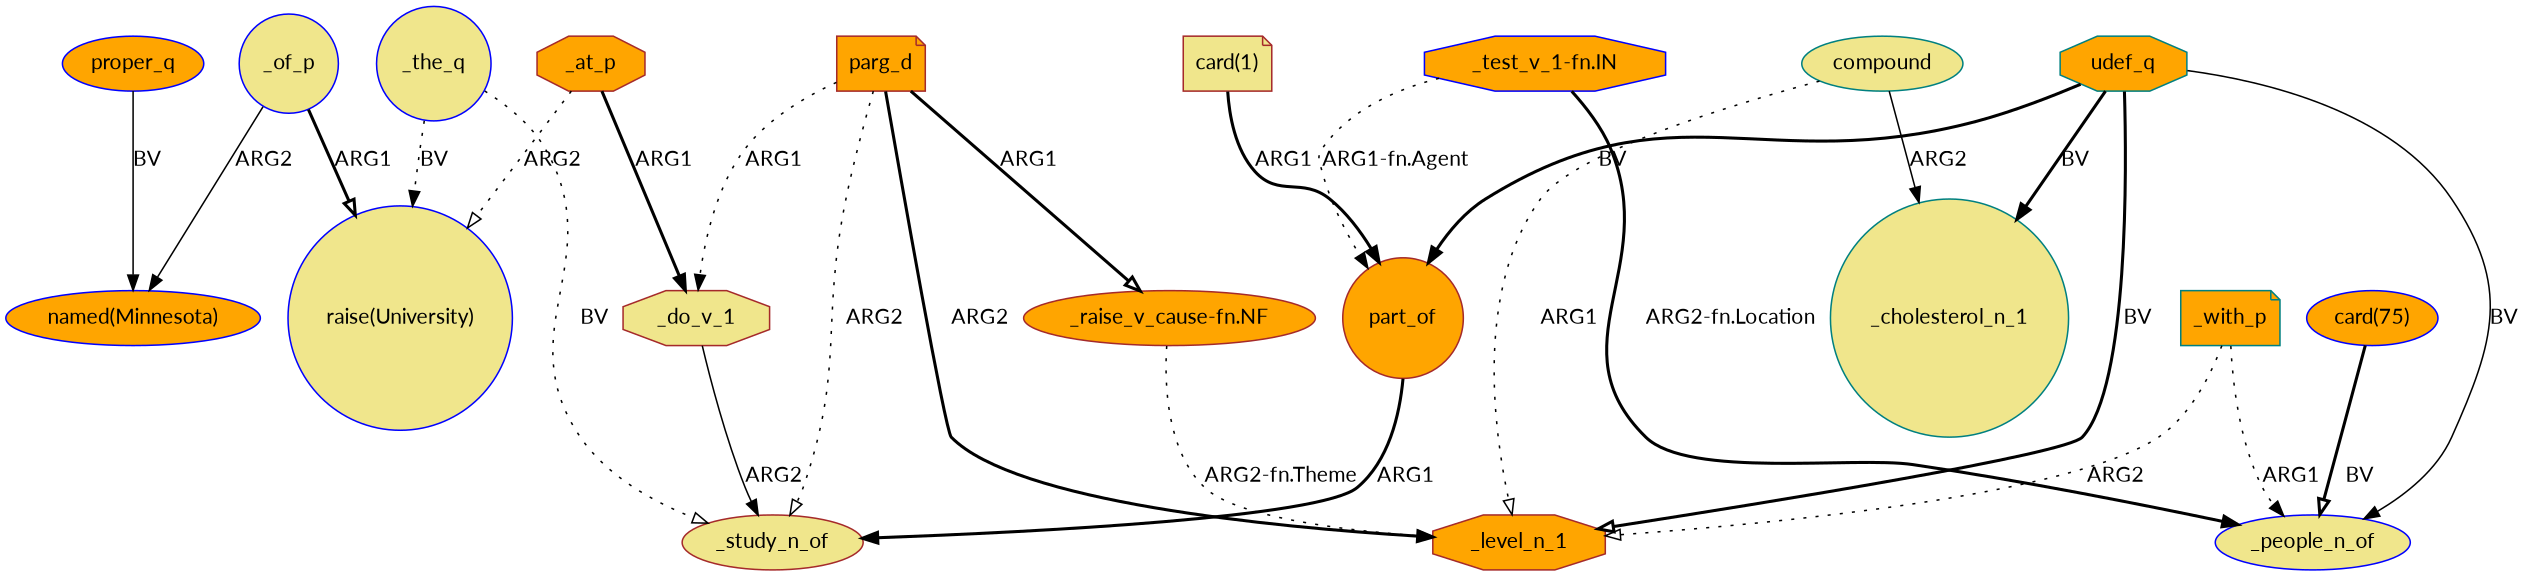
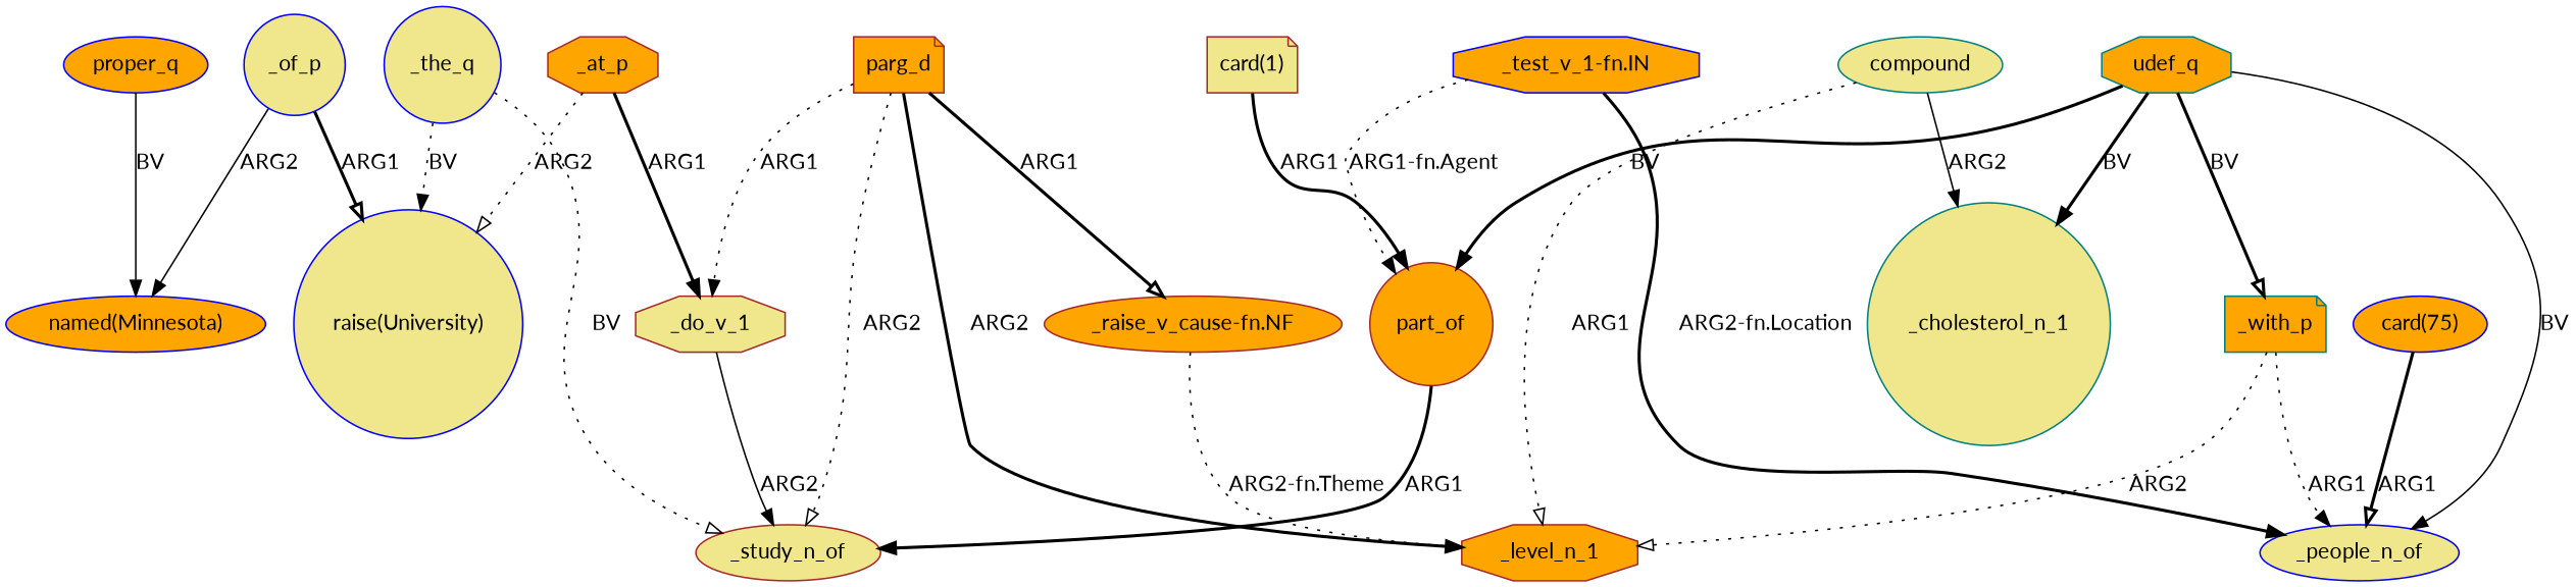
  digraph {
    fontname=Lato
    node [color=blue fillcolor=orange fontname=Lato shape=ellipse style=filled]
    edge [arrowhead=normal fontname=Lato style=bold]
    _the_q [fillcolor=khaki shape=circle]
    _study_n_of [color=brown fillcolor=khaki]
    n3 [fillcolor=khaki label="raise(University)" shape=circle]
    parg_d [color=brown shape=note]
    _do_v_1 [color=brown fillcolor=khaki shape=octagon]
    _level_n_1 [color=brown shape=octagon]
    "_raise_v_cause-fn.NF" [color=brown]
    udef_q [color=teal shape=octagon]
    part_of [color=brown shape=circle]
    _people_n_of [fillcolor=khaki]
    _cholesterol_n_1 [color=teal fillcolor=khaki shape=circle]
    _with_p [color=teal shape=note]
    "card(75)"
    _at_p [color=brown shape=octagon]
    "_test_v_1-fn.IN" [shape=octagon]
    _of_p [fillcolor=khaki shape=circle]
    "named(Minnesota)"
    proper_q
    "card(1)" [color=brown fillcolor=khaki shape=note]
    compound [color=teal fillcolor=khaki]
    _the_q -> _study_n_of [arrowhead=onormal label=BV style=dotted]
    _the_q -> n3 [label=BV style=dotted]
    parg_d -> _study_n_of [arrowhead=onormal label=ARG2 style=dotted]
    parg_d -> _do_v_1 [label=ARG1 style=dotted]
    parg_d -> _level_n_1 [label=ARG2]
    parg_d -> "_raise_v_cause-fn.NF" [arrowhead=onormal label=ARG1]
    _do_v_1 -> _study_n_of [label=ARG2 style=solid]
    "_raise_v_cause-fn.NF" -> _level_n_1 [arrowhead=onormal label="ARG2-fn.Theme" style=dotted]
-   udef_q -> _level_n_1 [arrowhead=onormal label=BV]
+   udef_q -> _with_p [arrowhead=onormal label=BV]
    udef_q -> part_of [label=BV]
    udef_q -> _people_n_of [label=BV style=solid]
    udef_q -> _cholesterol_n_1 [label=BV]
    part_of -> _study_n_of [label=ARG1]
    _with_p -> _level_n_1 [arrowhead=onormal label=ARG2 style=dotted]
    _with_p -> _people_n_of [label=ARG1 style=dotted]
-   "card(75)" -> _people_n_of [arrowhead=onormal label=BV]
+   "card(75)" -> _people_n_of [arrowhead=onormal label=ARG1]
    _at_p -> n3 [arrowhead=onormal label=ARG2 style=dotted]
    _at_p -> _do_v_1 [label=ARG1]
    "_test_v_1-fn.IN" -> part_of [label="ARG1-fn.Agent" style=dotted]
    "_test_v_1-fn.IN" -> _people_n_of [label="ARG2-fn.Location"]
    _of_p -> n3 [arrowhead=onormal label=ARG1]
    _of_p -> "named(Minnesota)" [label=ARG2 style=solid]
    proper_q -> "named(Minnesota)" [label=BV style=solid]
    "card(1)" -> part_of [label=ARG1]
    compound -> _level_n_1 [arrowhead=onormal label=ARG1 style=dotted]
    compound -> _cholesterol_n_1 [label=ARG2 style=solid]
  }
